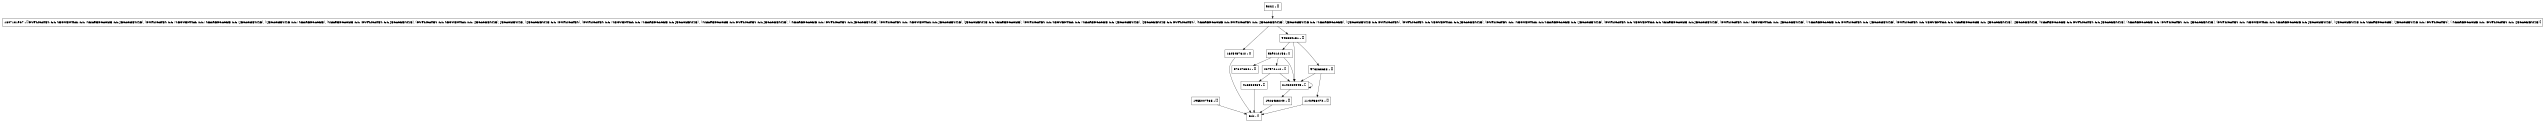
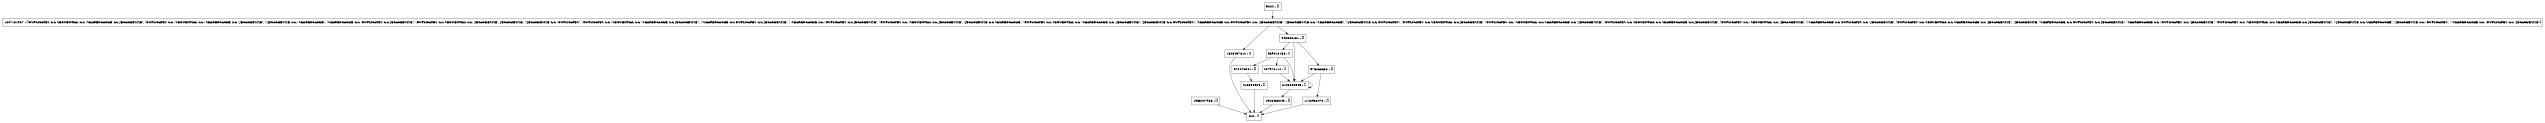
  digraph {
    node [shape=record]
    n1 [label="1807131967 - [(DUPLICATES && SEQUENTIAL && !SHAREDCACHE && JECACHESIZE), (DUPLICATES && !SEQUENTIAL && !SHAREDCACHE && !JECACHESIZE), (!JECACHESIZE && !SHAREDCACHE), (SHAREDCACHE && !DUPLICATES && JECACHESIZE), (DUPLICATES && SEQUENTIAL && !JECACHESIZE), JECACHESIZE, (!JECACHESIZE && !DUPLICATES), (DUPLICATES && !SEQUENTIAL && !SHAREDCACHE && JECACHESIZE), (!SHAREDCACHE && DUPLICATES && JECACHESIZE), (!SHAREDCACHE && !DUPLICATES && JECACHESIZE), (DUPLICATES && !SEQUENTIAL && JECACHESIZE), (JECACHESIZE && SHAREDCACHE), (DUPLICATES && SEQUENTIAL && !SHAREDCACHE && !JECACHESIZE), (JECACHESIZE && DUPLICATES), (SHAREDCACHE && DUPLICATES && !JECACHESIZE), (JECACHESIZE && !SHAREDCACHE), (!JECACHESIZE && DUPLICATES), (DUPLICATES && SEQUENTIAL && JECACHESIZE), (DUPLICATES && !SEQUENTIAL && SHAREDCACHE && !JECACHESIZE), (DUPLICATES && SEQUENTIAL && SHAREDCACHE && JECACHESIZE), (DUPLICATES && !SEQUENTIAL && !JECACHESIZE), (!SHAREDCACHE && DUPLICATES && !JECACHESIZE), (DUPLICATES && SEQUENTIAL && SHAREDCACHE && !JECACHESIZE), !JECACHESIZE, (SHAREDCACHE && DUPLICATES && JECACHESIZE), (SHAREDCACHE && !DUPLICATES && !JECACHESIZE), (DUPLICATES && !SEQUENTIAL && SHAREDCACHE && JECACHESIZE), (!JECACHESIZE && SHAREDCACHE), (JECACHESIZE && !DUPLICATES), (!SHAREDCACHE && !DUPLICATES && !JECACHESIZE)]"]
    n2 [label="1825487612 - []"]
    n3 [label="946880131 - []"]
    n4 [label="exit - []"]
    n5 [label="2142024043 - []"]
    n6 [label="569212156 - []"]
    n7 [label="973263638 - []"]
    n8 [label="407972112 - []"]
    n9 [label="416336484 - []"]
    n10 [label="1926483240 - []"]
    n11 [label="1142938472 - []"]
    n12 [label="573478541 - []"]
    n13 [label="entry - []"]
    n14 [label="1955007935 - []"]
    n1 -> n2
    n1 -> n3
    n2 -> n4
    n3 -> n5
    n3 -> n6
    n3 -> n7
    n5 -> n5
    n5 -> n10
    n6 -> n5
    n6 -> n8
    n6 -> n12
    n7 -> n5
    n7 -> n11
    n8 -> n5
-   n8 -> n9
+   n12 -> n9
    n9 -> n4
    n10 -> n4
    n11 -> n4
    n13 -> n1
    n14 -> n4
  }
